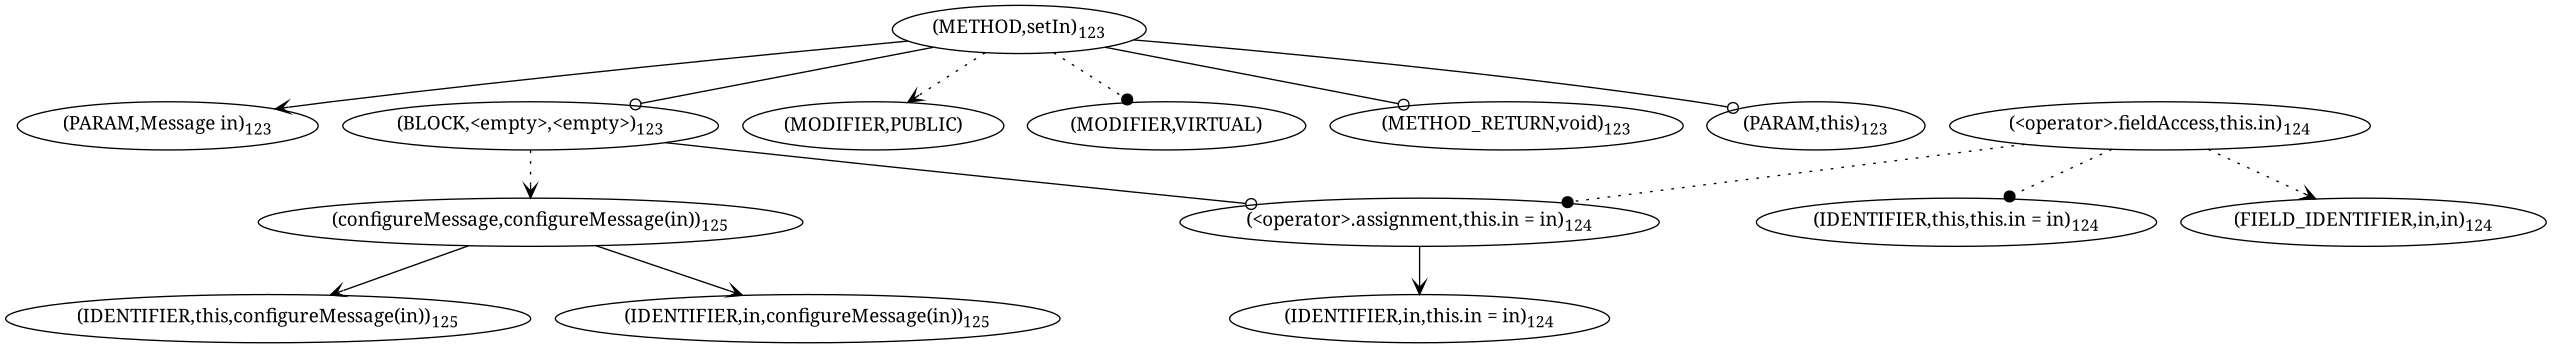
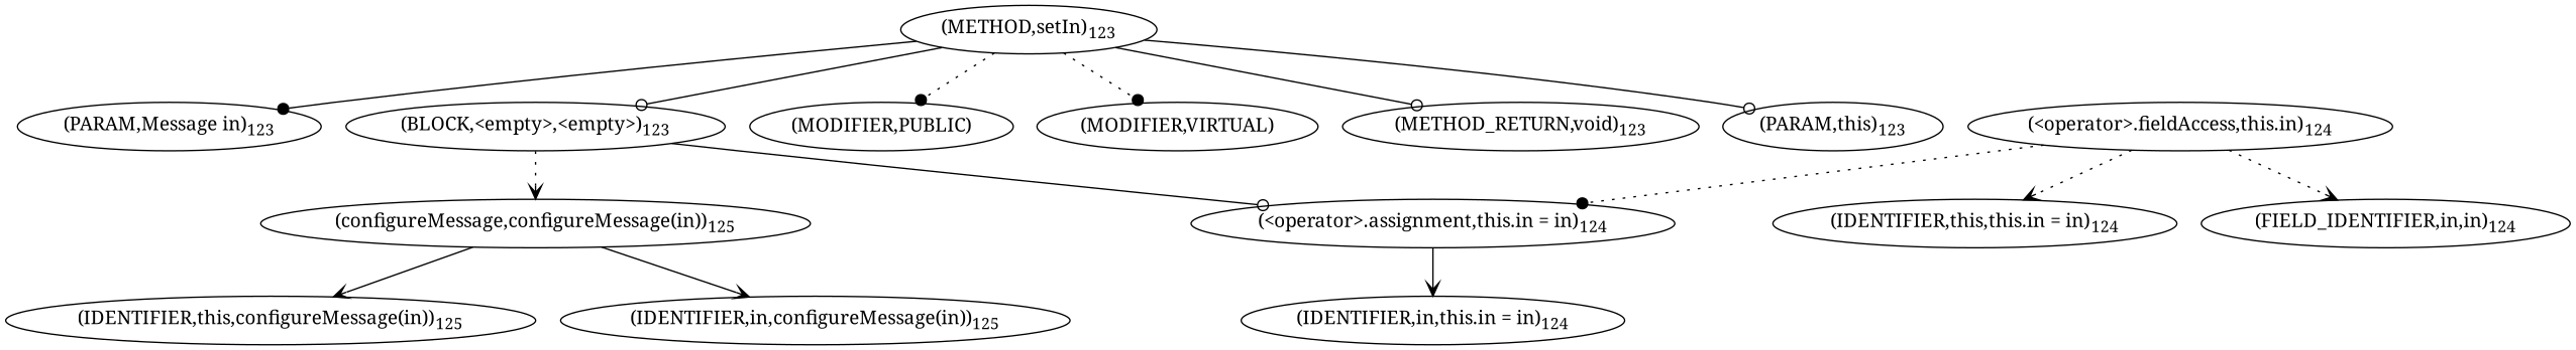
  digraph {
    fontname="Noto Serif"
    node [fontname="Noto Serif"]
    edge [arrowhead=vee fontname="Noto Serif" style=solid]
    n1 [label=<(METHOD,setIn)<SUB>123</SUB>>]
    n2 [label=<(PARAM,this)<SUB>123</SUB>>]
    n3 [label=<(PARAM,Message in)<SUB>123</SUB>>]
    n4 [label=<(BLOCK,&lt;empty&gt;,&lt;empty&gt;)<SUB>123</SUB>>]
    n5 [label=<(MODIFIER,PUBLIC)>]
    n6 [label=<(MODIFIER,VIRTUAL)>]
    n7 [label=<(METHOD_RETURN,void)<SUB>123</SUB>>]
    n8 [label=<(&lt;operator&gt;.assignment,this.in = in)<SUB>124</SUB>>]
    n9 [label=<(configureMessage,configureMessage(in))<SUB>125</SUB>>]
    n10 [label=<(IDENTIFIER,in,this.in = in)<SUB>124</SUB>>]
    n11 [label=<(IDENTIFIER,this,configureMessage(in))<SUB>125</SUB>>]
    n12 [label=<(IDENTIFIER,in,configureMessage(in))<SUB>125</SUB>>]
    n13 [label=<(&lt;operator&gt;.fieldAccess,this.in)<SUB>124</SUB>>]
    n14 [label=<(IDENTIFIER,this,this.in = in)<SUB>124</SUB>>]
    n15 [label=<(FIELD_IDENTIFIER,in,in)<SUB>124</SUB>>]
    n1 -> n2 [arrowhead=odot]
-   n1 -> n3
+   n1 -> n3 [arrowhead=dot]
    n1 -> n4 [arrowhead=odot]
-   n1 -> n5 [style=dotted]
+   n1 -> n5 [arrowhead=dot style=dotted]
    n1 -> n6 [arrowhead=dot style=dotted]
    n1 -> n7 [arrowhead=odot]
    n4 -> n8 [arrowhead=odot]
    n4 -> n9 [style=dotted]
    n8 -> n10
    n9 -> n11
    n9 -> n12
    n13 -> n8 [arrowhead=dot style=dotted]
-   n13 -> n14 [arrowhead=dot style=dotted]
+   n13 -> n14 [style=dotted]
    n13 -> n15 [style=dotted]
  }
